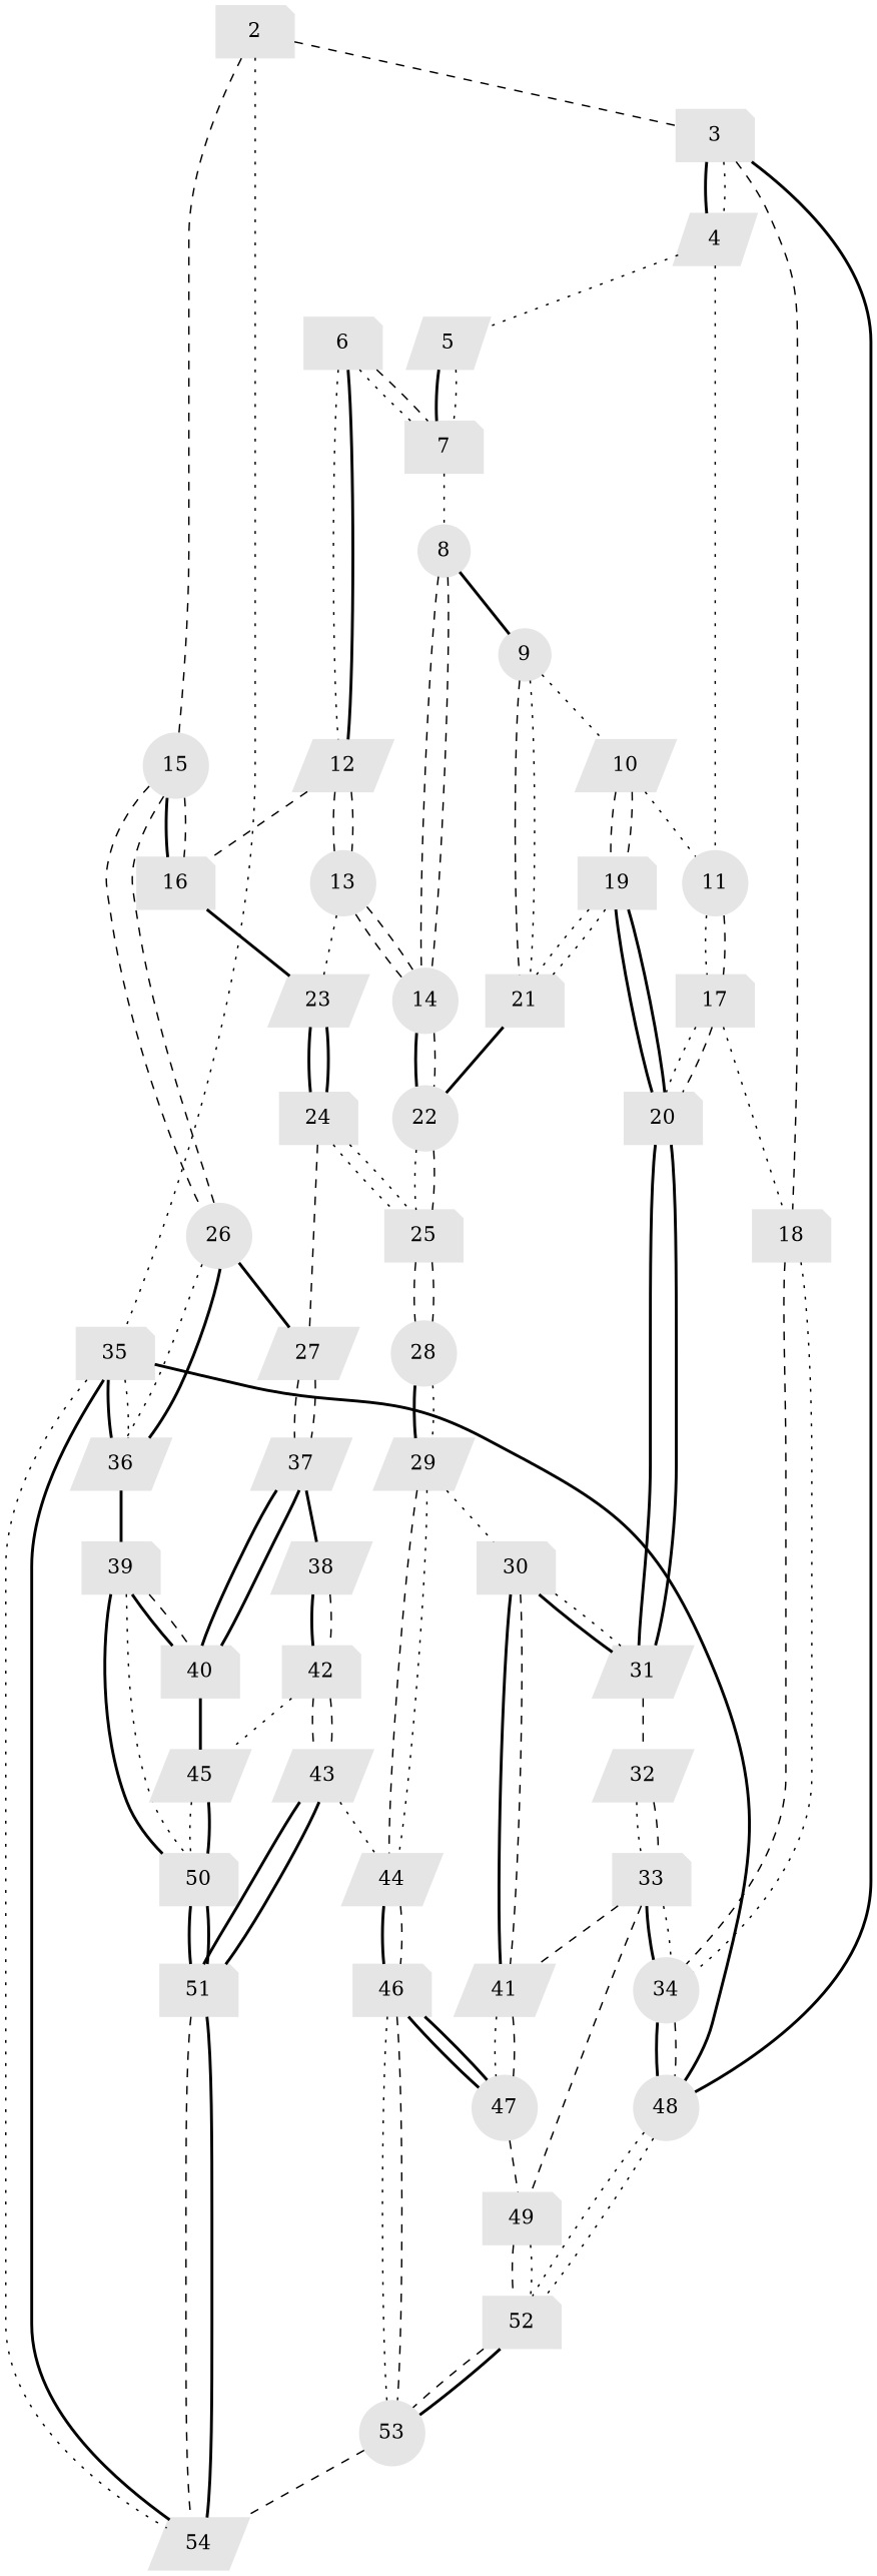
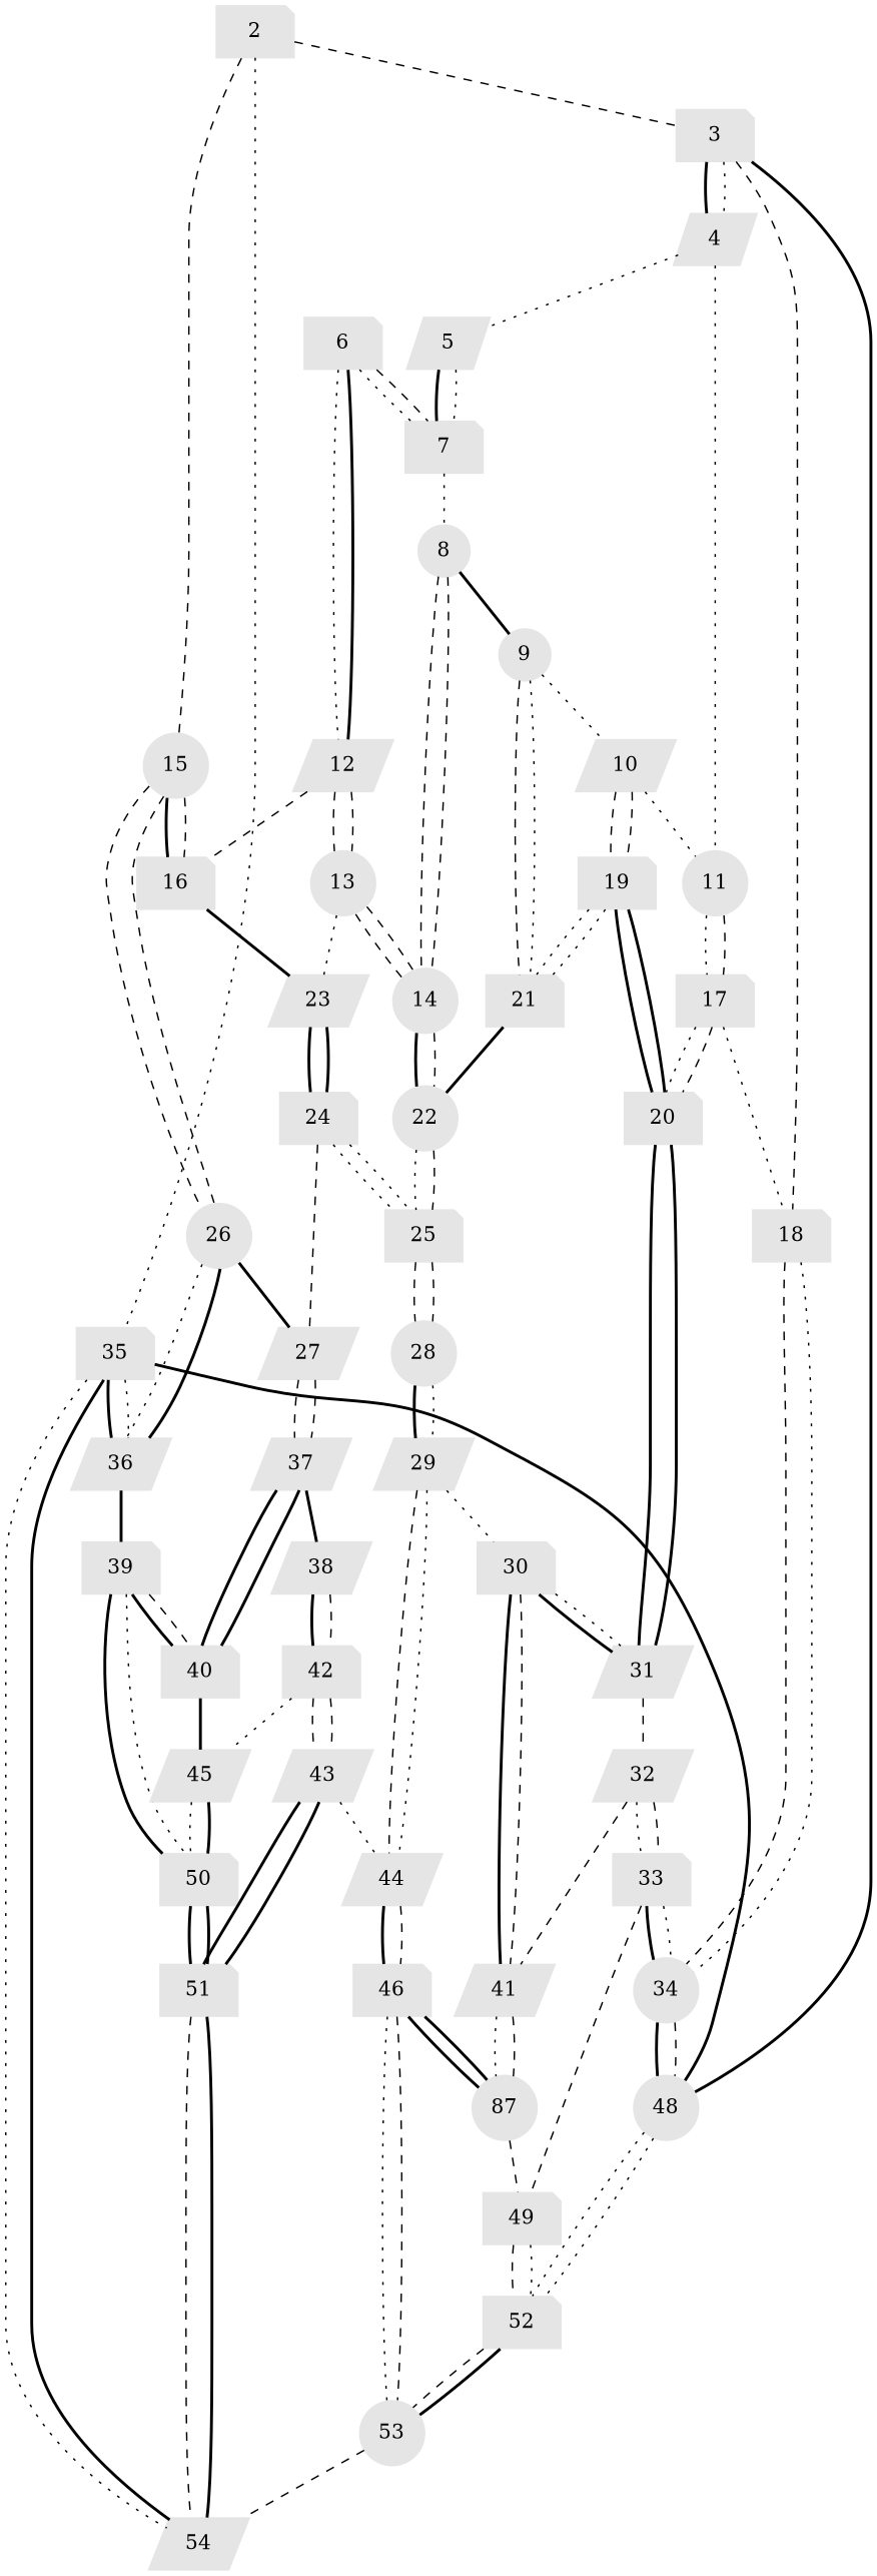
  graph {
    node [color=gray90 shape=note style=filled]
    edge [style=dashed]
    2
    3
    15 [shape=circle]
    35
    6
    7
    12 [shape=parallelogram]
    4 [shape=parallelogram]
    18
    48 [shape=circle]
    16
    26 [shape=circle]
    36 [shape=parallelogram]
    54 [shape=parallelogram]
    5 [shape=parallelogram]
    11 [shape=circle]
    34 [shape=circle]
    52
    17
    8 [shape=circle]
    13 [shape=circle]
    9 [shape=circle]
    14 [shape=circle]
    10 [shape=parallelogram]
    21
    22 [shape=circle]
    19
    20
    23 [shape=parallelogram]
    24
    25
    27 [shape=parallelogram]
    31 [shape=parallelogram]
    32 [shape=parallelogram]
    28 [shape=circle]
    37 [shape=parallelogram]
    29 [shape=parallelogram]
    39
    38 [shape=parallelogram]
    40
    30
    44 [shape=parallelogram]
    42
    41 [shape=parallelogram]
    46
-   47 [shape=circle]
+   47 [shape=circle label=87]
    33
    49
    50
    45 [shape=parallelogram]
    43 [shape=parallelogram]
    51
    53 [shape=circle]
    2 -- 3
    2 -- 15
    2 -- 35 [style=dotted]
    3 -- 4 [style=bold]
    3 -- 4 [style=dotted]
    3 -- 18
    3 -- 48 [style=bold]
    15 -- 16 [style=bold]
    15 -- 16
    15 -- 26
    15 -- 26
    35 -- 48 [style=bold]
    35 -- 36 [style=bold]
    35 -- 36 [style=dotted]
    35 -- 54 [style=dotted]
    35 -- 54 [style=bold]
    6 -- 7 [style=dotted]
    6 -- 7
    6 -- 12 [style=dotted]
    6 -- 12 [style=bold]
    7 -- 8 [style=dotted]
    12 -- 16
    12 -- 13
    12 -- 13
    4 -- 5 [style=dotted]
    4 -- 11 [style=dotted]
    18 -- 34
    18 -- 34 [style=dotted]
    48 -- 52 [style=dotted]
    48 -- 52 [style=dotted]
    16 -- 23 [style=bold]
    26 -- 36 [style=dotted]
    26 -- 36 [style=bold]
    26 -- 27 [style=bold]
    36 -- 39 [style=bold]
    5 -- 7 [style=bold]
    5 -- 7 [style=dotted]
    11 -- 17 [style=dotted]
    11 -- 17
    34 -- 48 [style=bold]
    34 -- 48
    52 -- 53
    52 -- 53 [style=bold]
    17 -- 18 [style=dotted]
    17 -- 20 [style=dotted]
    17 -- 20
    8 -- 9 [style=bold]
    8 -- 14
    8 -- 14
    13 -- 14
    13 -- 14
    13 -- 23 [style=dotted]
    9 -- 10 [style=dotted]
    9 -- 21
    9 -- 21 [style=dotted]
    14 -- 22 [style=bold]
    14 -- 22
    10 -- 11 [style=dotted]
    10 -- 19
    10 -- 19
    21 -- 22 [style=bold]
    22 -- 25 [style=dotted]
    22 -- 25
    19 -- 21 [style=dotted]
    19 -- 21 [style=dotted]
    19 -- 20 [style=bold]
    19 -- 20 [style=bold]
    20 -- 31 [style=bold]
    20 -- 31 [style=bold]
    23 -- 24 [style=bold]
    23 -- 24 [style=bold]
    24 -- 25 [style=dotted]
    24 -- 25 [style=dotted]
    24 -- 27
    25 -- 28
    25 -- 28
    27 -- 37
    27 -- 37
    31 -- 32
-   33 -- 41
+   32 -- 41
    32 -- 33 [style=dotted]
    32 -- 33
    28 -- 29 [style=bold]
    28 -- 29 [style=dotted]
    37 -- 38 [style=bold]
    37 -- 40 [style=bold]
    37 -- 40 [style=bold]
    29 -- 30 [style=dotted]
    29 -- 44
    29 -- 44 [style=dotted]
    39 -- 40 [style=bold]
    39 -- 40
    39 -- 50 [style=bold]
    39 -- 50 [style=dotted]
    38 -- 42 [style=bold]
    38 -- 42
    40 -- 45 [style=bold]
    30 -- 31 [style=bold]
    30 -- 31 [style=dotted]
    30 -- 41 [style=bold]
    30 -- 41
    44 -- 46 [style=bold]
    44 -- 46
    42 -- 45 [style=dotted]
    42 -- 43
    42 -- 43
    41 -- 47 [style=dotted]
    41 -- 47
    46 -- 47 [style=bold]
    46 -- 47 [style=bold]
    46 -- 53 [style=dotted]
    46 -- 53
    47 -- 49
    33 -- 34 [style=bold]
    33 -- 34 [style=dotted]
    33 -- 49
    49 -- 52
    49 -- 52 [style=dotted]
    50 -- 51 [style=bold]
    50 -- 51 [style=bold]
    45 -- 50 [style=dotted]
    45 -- 50 [style=bold]
    43 -- 44 [style=dotted]
    43 -- 51 [style=bold]
    43 -- 51 [style=bold]
    51 -- 54
    51 -- 54 [style=bold]
    53 -- 54
  }
